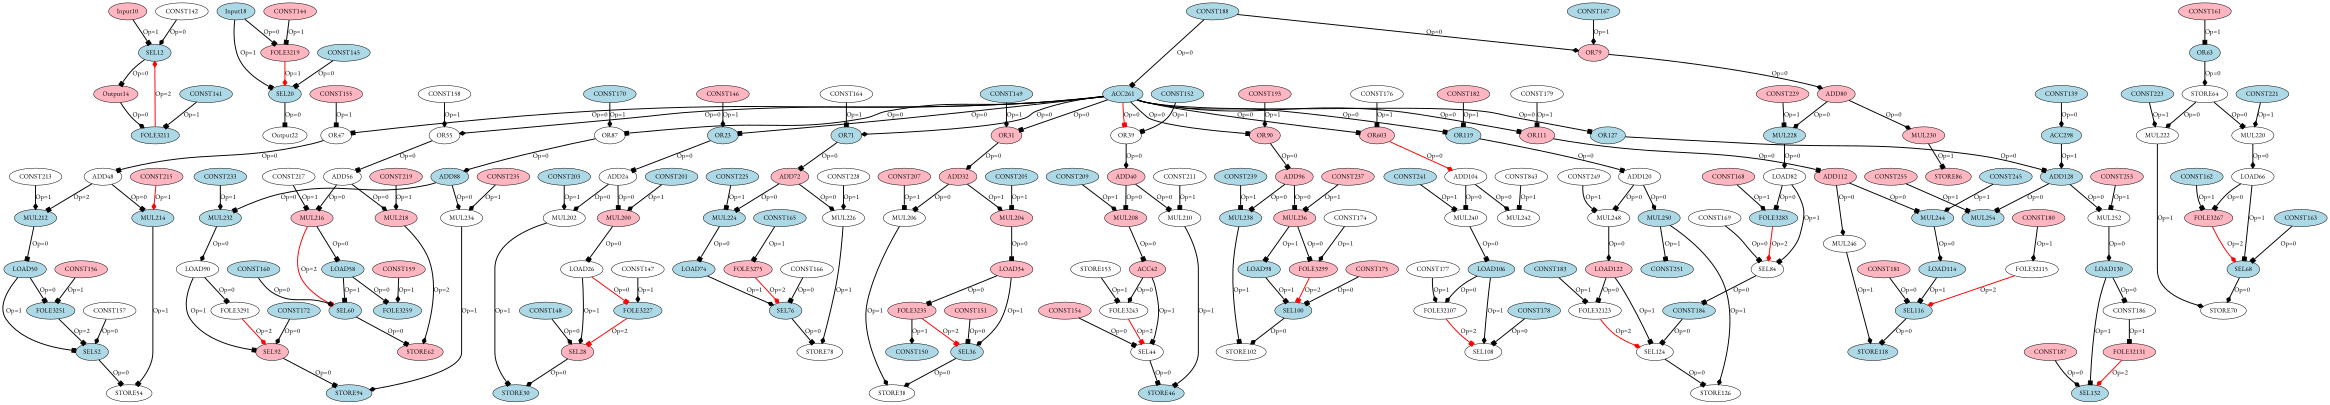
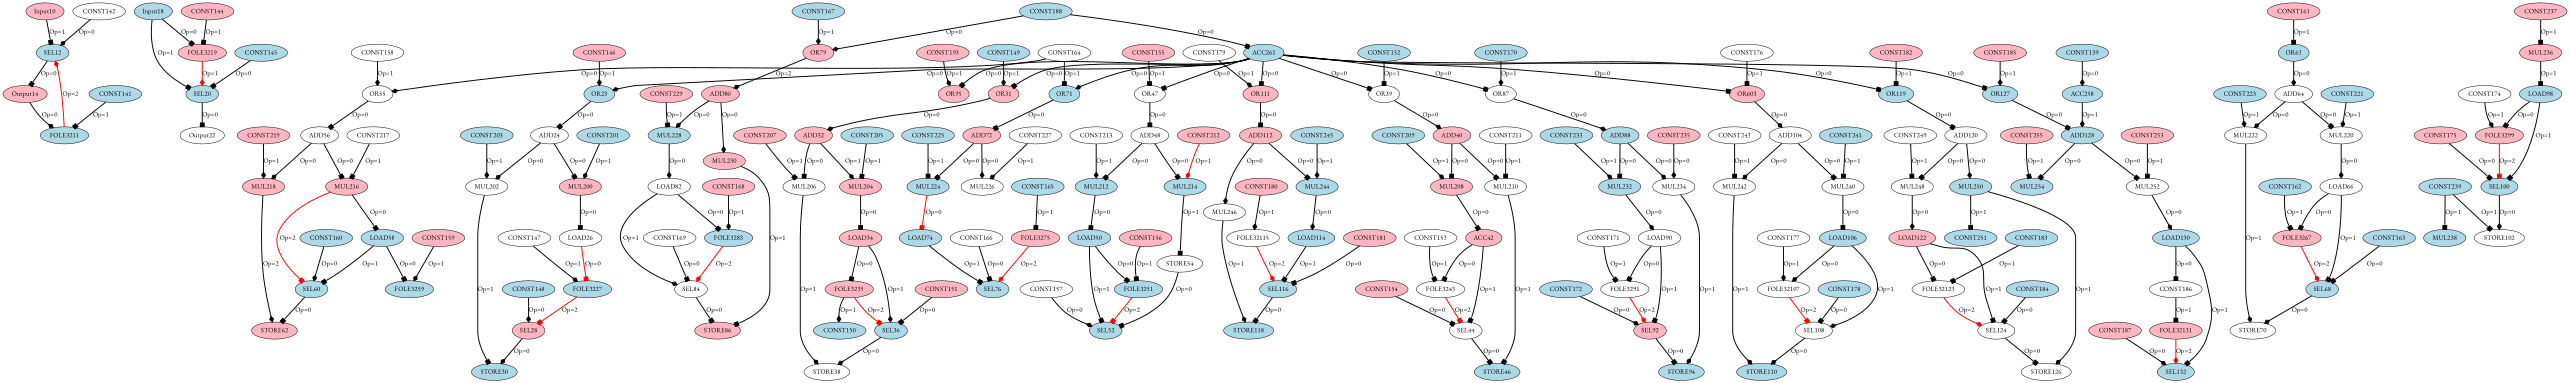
  digraph {
    fontname="EB Garamond"
    node [fillcolor=lightblue fontname="EB Garamond" opcode=CONST style=filled]
    edge [arrowhead=box color=black fontname="EB Garamond" operand=0 style=bold]
    Input10 [fillcolor=lightpink offset="0, 0" opcode=Input pattern="64, 7, 64, 16" ref_name=arg]
    SEL12 [opcode=SEL]
    FOLE3211 [opcode=FOLE32]
    Output14 [fillcolor=lightpink offset="0, 0" opcode=Output pattern="64, 7, 64, 16" ref_name=arg1]
    Input18 [offset="0, 4" opcode=Input pattern="64, 7, 64, 16" ref_name=arg]
    FOLE3219 [fillcolor=lightpink opcode=FOLE32]
    SEL20 [opcode=SEL]
    Output22 [fillcolor=white offset="0, 4" opcode=Output pattern="64, 7, 64, 16" ref_name=arg1]
    OR23 [opcode=OR]
    ADD24 [fillcolor=white opcode=ADD]
    MUL200 [fillcolor=lightpink opcode=MUL]
    MUL202 [fillcolor=white opcode=MUL]
    LOAD26 [cycles=112 fillcolor=white offset="0, 0" opcode=LOAD ref_name=arg]
    STORE30 [cycles=112 offset="0, 0" opcode=STORE ref_name=arg1]
    FOLE3227 [opcode=FOLE32]
    SEL28 [fillcolor=lightpink opcode=SEL]
    OR31 [fillcolor=lightpink opcode=OR]
    ADD32 [fillcolor=lightpink opcode=ADD]
    MUL204 [fillcolor=lightpink opcode=MUL]
    MUL206 [fillcolor=white opcode=MUL]
    LOAD34 [cycles=112 fillcolor=lightpink offset="0, 0" opcode=LOAD ref_name=arg]
    STORE38 [cycles=112 fillcolor=white offset="0, 0" opcode=STORE ref_name=arg1]
    FOLE3235 [fillcolor=lightpink opcode=FOLE32]
    SEL36 [opcode=SEL]
    CONST150 [value=0]
    OR39 [fillcolor=white opcode=OR]
    ADD40 [fillcolor=lightpink opcode=ADD]
    MUL208 [fillcolor=lightpink opcode=MUL]
    MUL210 [fillcolor=white opcode=MUL]
    n30 [cycles=112 fillcolor=lightpink label=ACC42 offset="0, 0" opcode=LOAD ref_name=arg]
    STORE46 [cycles=112 offset="0, 0" opcode=STORE ref_name=arg1]
    FOLE3243 [fillcolor=white opcode=FOLE32]
    SEL44 [fillcolor=white opcode=SEL]
    OR47 [fillcolor=white opcode=OR]
    ADD48 [fillcolor=white opcode=ADD]
    MUL212 [opcode=MUL]
    MUL214 [opcode=MUL]
    LOAD50 [cycles=112 offset="0, 0" opcode=LOAD ref_name=arg]
    STORE54 [cycles=112 fillcolor=white offset="0, 0" opcode=STORE ref_name=arg1]
    FOLE3251 [opcode=FOLE32]
    SEL52 [opcode=SEL]
    OR55 [fillcolor=white opcode=OR]
    ADD56 [fillcolor=white opcode=ADD]
    MUL216 [fillcolor=lightpink opcode=MUL]
    MUL218 [fillcolor=lightpink opcode=MUL]
    LOAD58 [cycles=112 offset="0, 0" opcode=LOAD ref_name=arg]
    SEL60 [opcode=SEL]
    STORE62 [cycles=112 fillcolor=lightpink offset="0, 0" opcode=STORE ref_name=arg1]
    FOLE3259 [opcode=FOLE32]
    OR63 [opcode=OR]
-   ADD64 [fillcolor=white opcode=ADD label=STORE64]
+   ADD64 [fillcolor=white opcode=ADD]
    MUL220 [fillcolor=white opcode=MUL]
    MUL222 [fillcolor=white opcode=MUL]
    LOAD66 [cycles=112 fillcolor=white offset="0, 0" opcode=LOAD ref_name=arg]
    STORE70 [cycles=112 fillcolor=white offset="0, 0" opcode=STORE ref_name=arg1]
    FOLE3267 [fillcolor=lightpink opcode=FOLE32]
    SEL68 [opcode=SEL]
    OR71 [opcode=OR]
    ADD72 [fillcolor=lightpink opcode=ADD]
    MUL224 [opcode=MUL]
    MUL226 [fillcolor=white opcode=MUL]
    LOAD74 [cycles=112 offset="0, 0" opcode=LOAD ref_name=arg]
-   STORE78 [cycles=112 fillcolor=white offset="0, 0" opcode=STORE ref_name=arg1]
    SEL76 [opcode=SEL]
    FOLE3275 [fillcolor=lightpink opcode=FOLE32]
    OR79 [fillcolor=lightpink opcode=OR]
    ADD80 [fillcolor=lightpink opcode=ADD]
    MUL228 [opcode=MUL]
    MUL230 [fillcolor=lightpink opcode=MUL]
    LOAD82 [cycles=112 fillcolor=white offset="0, 0" opcode=LOAD ref_name=arg]
    STORE86 [cycles=112 fillcolor=lightpink offset="0, 0" opcode=STORE ref_name=arg1]
    FOLE3283 [opcode=FOLE32]
    SEL84 [fillcolor=white opcode=SEL]
    OR87 [fillcolor=white opcode=OR]
    ADD88 [opcode=ADD]
    MUL232 [opcode=MUL]
    MUL234 [fillcolor=white opcode=MUL]
    LOAD90 [cycles=112 fillcolor=white offset="0, 0" opcode=LOAD ref_name=arg]
    STORE94 [cycles=112 offset="0, 0" opcode=STORE ref_name=arg1]
    FOLE3291 [fillcolor=white opcode=FOLE32]
    SEL92 [fillcolor=lightpink opcode=SEL]
-   OR95 [fillcolor=lightpink opcode=OR label=OR90]
-   ADD96 [fillcolor=lightpink opcode=ADD]
+   OR95 [fillcolor=lightpink opcode=OR]
    MUL236 [fillcolor=lightpink opcode=MUL]
    MUL238 [opcode=MUL]
    LOAD98 [cycles=112 offset="0, 0" opcode=LOAD ref_name=arg]
    STORE102 [cycles=112 fillcolor=white offset="0, 0" opcode=STORE ref_name=arg1]
    FOLE3299 [fillcolor=lightpink opcode=FOLE32]
    SEL100 [opcode=SEL]
    n90 [fillcolor=lightpink label=OR603 opcode=OR]
    ADD104 [fillcolor=white opcode=ADD]
    MUL240 [fillcolor=white opcode=MUL]
    MUL242 [fillcolor=white opcode=MUL]
    LOAD106 [cycles=112 offset="0, 0" opcode=LOAD ref_name=arg]
+   STORE110 [cycles=112 offset="0, 0" opcode=STORE ref_name=arg1]
    FOLE32107 [fillcolor=white opcode=FOLE32]
    SEL108 [fillcolor=white opcode=SEL]
    OR111 [fillcolor=lightpink opcode=OR]
    ADD112 [fillcolor=lightpink opcode=ADD]
    MUL244 [opcode=MUL]
    MUL246 [fillcolor=white opcode=MUL]
    LOAD114 [cycles=112 offset="0, 0" opcode=LOAD ref_name=arg]
    STORE118 [cycles=112 offset="0, 0" opcode=STORE ref_name=arg1]
    SEL116 [opcode=SEL]
    FOLE32115 [fillcolor=white opcode=FOLE32]
    OR119 [opcode=OR]
    ADD120 [fillcolor=white opcode=ADD]
    MUL248 [fillcolor=white opcode=MUL]
    MUL250 [opcode=MUL]
    LOAD122 [cycles=112 fillcolor=lightpink offset="0, 0" opcode=LOAD ref_name=arg]
    STORE126 [cycles=112 fillcolor=white offset="0, 0" opcode=STORE ref_name=arg1]
    CONST251 [value=4]
    FOLE32123 [fillcolor=white opcode=FOLE32]
    SEL124 [fillcolor=white opcode=SEL]
    OR127 [opcode=OR]
    ADD128 [opcode=ADD]
    MUL252 [fillcolor=white opcode=MUL]
    MUL254 [opcode=MUL]
    LOAD130 [cycles=112 offset="0, 0" opcode=LOAD ref_name=arg]
    SEL132 [opcode=SEL]
    CONST186 [fillcolor=white value=0]
    FOLE32131 [fillcolor=lightpink opcode=FOLE32]
    CONST139 [value=112]
-   ACC258 [acc_first=0 acc_params="0, 16, 7, 1" opcode=ACC label=ACC298]
+   ACC258 [acc_first=0 acc_params="0, 16, 7, 1" opcode=ACC]
    CONST141 [value=0]
    CONST142 [fillcolor=white value=0]
    CONST144 [fillcolor=lightpink value=0]
    CONST145 [value=0]
    CONST146 [fillcolor=lightpink value=2]
    CONST147 [fillcolor=white value=0]
    CONST148 [value=0]
    CONST149 [value=3]
    CONST151 [fillcolor=lightpink value=0]
    CONST152 [value=4]
-   CONST153 [fillcolor=white value=0 label=STORE153]
+   CONST153 [fillcolor=white value=0]
    CONST154 [fillcolor=lightpink value=0]
    CONST155 [fillcolor=lightpink value=5]
    CONST156 [fillcolor=lightpink value=0]
    CONST157 [fillcolor=white value=0]
    CONST158 [fillcolor=white value=6]
    CONST159 [fillcolor=lightpink value=0]
    CONST160 [value=0]
    CONST161 [fillcolor=lightpink value=7]
    CONST162 [value=0]
    CONST163 [value=0]
    CONST164 [fillcolor=white value=8]
    CONST165 [value=0]
    CONST166 [fillcolor=white value=0]
    CONST167 [value=9]
    CONST168 [fillcolor=lightpink value=0]
    CONST169 [fillcolor=white value=0]
    CONST170 [value=10]
+   CONST171 [fillcolor=white value=0]
    CONST172 [value=0]
    n155 [fillcolor=lightpink label=CONST193 value=11]
    CONST174 [fillcolor=white value=0]
    CONST175 [fillcolor=lightpink value=0]
    CONST176 [fillcolor=white value=12]
    CONST177 [fillcolor=white value=0]
    CONST178 [value=0]
    CONST179 [fillcolor=white value=13]
    CONST180 [fillcolor=lightpink value=0]
    CONST181 [fillcolor=lightpink value=0]
    CONST182 [fillcolor=lightpink value=14]
    CONST183 [value=0]
    CONST184 [value=0]
+   CONST185 [fillcolor=lightpink value=15]
    CONST187 [fillcolor=lightpink value=0]
    CONST188 [value=16]
    ACC261 [acc_first=0 acc_params="0, 7, 1, 16" opcode=ACC]
    CONST201 [value=4]
    CONST203 [value=4]
    CONST205 [value=4]
    CONST207 [fillcolor=lightpink value=4]
    CONST209 [value=4]
    CONST211 [fillcolor=white value=4]
    CONST213 [fillcolor=white value=4]
-   CONST215 [fillcolor=lightpink value=4]
+   CONST215 [fillcolor=lightpink value=4 label=CONST212]
    CONST217 [fillcolor=white value=4]
    CONST219 [fillcolor=lightpink value=4]
    CONST221 [value=4]
    CONST223 [value=4]
    CONST225 [value=4]
-   CONST227 [fillcolor=white value=4 label=CONST228]
+   CONST227 [fillcolor=white value=4]
    CONST229 [fillcolor=lightpink value=4]
    CONST233 [value=4]
    CONST235 [fillcolor=lightpink value=4]
    CONST237 [fillcolor=lightpink value=4]
    CONST239 [value=4]
    CONST241 [value=4]
-   CONST243 [fillcolor=white value=4 label=CONST843]
+   CONST243 [fillcolor=white value=4]
    CONST245 [value=4]
    CONST249 [fillcolor=white value=4]
    CONST253 [fillcolor=lightpink value=4]
    CONST255 [fillcolor=lightpink value=4]
    Input10 -> SEL12 [label="Op=1" operand=1]
    SEL12 -> Output14 [label="Op=0"]
    FOLE3211 -> SEL12 [arrowhead=diamond color=red label="Op=2" operand=2]
    Output14 -> FOLE3211 [arrowhead=diamond label="Op=0"]
    Input18 -> FOLE3219 [label="Op=0"]
    Input18 -> SEL20 [label="Op=1" operand=1]
    FOLE3219 -> SEL20 [arrowhead=diamond color=red label="Op=1" operand=2]
    SEL20 -> Output22 [label="Op=0"]
    OR23 -> ADD24 [label="Op=0"]
    ADD24 -> MUL200 [label="Op=0"]
    ADD24 -> MUL202 [arrowhead=diamond label="Op=0"]
    MUL200 -> LOAD26 [label="Op=0"]
    MUL202 -> STORE30 [label="Op=1" operand=1]
    LOAD26 -> FOLE3227 [color=red label="Op=0"]
-   LOAD26 -> SEL28 [arrowhead=diamond label="Op=1" operand=1]
    FOLE3227 -> SEL28 [color=red label="Op=2" operand=2]
    SEL28 -> STORE30 [arrowhead=diamond label="Op=0"]
    OR31 -> ADD32 [arrowhead=diamond label="Op=0"]
    ADD32 -> MUL204 [arrowhead=diamond label="Op=1"]
    ADD32 -> MUL206 [label="Op=0"]
    MUL204 -> LOAD34 [label="Op=0"]
    MUL206 -> STORE38 [arrowhead=diamond label="Op=1" operand=1]
    LOAD34 -> FOLE3235 [label="Op=0"]
    LOAD34 -> SEL36 [arrowhead=diamond label="Op=1" operand=1]
    FOLE3235 -> SEL36 [color=red label="Op=2" operand=2]
    FOLE3235 -> CONST150 [arrowhead=diamond label="Op=1" operand=1]
    SEL36 -> STORE38 [arrowhead=diamond label="Op=0"]
    OR39 -> ADD40 [arrowhead=diamond label="Op=0"]
    ADD40 -> MUL208 [label="Op=0"]
    ADD40 -> MUL210 [label="Op=0"]
    MUL208 -> n30 [label="Op=0"]
    MUL210 -> STORE46 [label="Op=1" operand=1]
-   n30 -> FOLE3243 [arrowhead=diamond label="Op=0"]
+   n30 -> FOLE3243 [label="Op=0"]
    n30 -> SEL44 [label="Op=1" operand=1]
    FOLE3243 -> SEL44 [color=red label="Op=2" operand=2]
    SEL44 -> STORE46 [label="Op=0"]
    OR47 -> ADD48 [label="Op=0"]
-   ADD48 -> MUL212 [label="Op=2"]
+   ADD48 -> MUL212 [label="Op=0"]
    ADD48 -> MUL214 [label="Op=0"]
    MUL212 -> LOAD50 [label="Op=0"]
    MUL214 -> STORE54 [label="Op=1" operand=1]
    LOAD50 -> FOLE3251 [label="Op=0"]
    LOAD50 -> SEL52 [label="Op=1" operand=1]
-   FOLE3251 -> SEL52 [label="Op=2" operand=2]
-   SEL52 -> STORE54 [label="Op=0"]
+   FOLE3251 -> SEL52 [color=red label="Op=2" operand=2]
+   STORE54 -> SEL52 [label="Op=0"]
    OR55 -> ADD56 [label="Op=0"]
    ADD56 -> MUL216 [label="Op=0"]
    ADD56 -> MUL218 [arrowhead=diamond label="Op=0"]
    MUL216 -> LOAD58 [label="Op=0"]
    MUL216 -> SEL60 [color=red label="Op=2" operand=2]
    MUL218 -> STORE62 [arrowhead=diamond label="Op=2" operand=1]
    LOAD58 -> SEL60 [label="Op=1" operand=1]
    LOAD58 -> FOLE3259 [label="Op=0"]
    SEL60 -> STORE62 [label="Op=0"]
    OR63 -> ADD64 [arrowhead=diamond label="Op=0"]
    ADD64 -> MUL220 [label="Op=0"]
    ADD64 -> MUL222 [arrowhead=diamond label="Op=0"]
    MUL220 -> LOAD66 [arrowhead=diamond label="Op=0"]
    MUL222 -> STORE70 [arrowhead=diamond label="Op=1" operand=1]
    LOAD66 -> FOLE3267 [label="Op=0"]
    LOAD66 -> SEL68 [label="Op=1" operand=1]
    FOLE3267 -> SEL68 [arrowhead=diamond color=red label="Op=2" operand=2]
    SEL68 -> STORE70 [arrowhead=diamond label="Op=0"]
    OR71 -> ADD72 [label="Op=0"]
    ADD72 -> MUL224 [label="Op=0"]
    ADD72 -> MUL226 [arrowhead=diamond label="Op=0"]
-   MUL224 -> LOAD74 [label="Op=0"]
-   MUL226 -> STORE78 [arrowhead=diamond label="Op=1" operand=1]
-   LOAD74 -> SEL76 [arrowhead=diamond label="Op=1" operand=1]
-   SEL76 -> STORE78 [label="Op=0"]
+   MUL224 -> LOAD74 [color=red label="Op=0"]
+   LOAD74 -> SEL76 [label="Op=1" operand=1]
    FOLE3275 -> SEL76 [arrowhead=diamond color=red label="Op=2" operand=2]
-   OR79 -> ADD80 [arrowhead=diamond label="Op=0"]
+   OR79 -> ADD80 [arrowhead=diamond label="Op=2"]
    ADD80 -> MUL228 [arrowhead=diamond label="Op=0"]
    ADD80 -> MUL230 [arrowhead=diamond label="Op=0"]
    MUL228 -> LOAD82 [arrowhead=diamond label="Op=0"]
    MUL230 -> STORE86 [label="Op=1" operand=1]
    LOAD82 -> FOLE3283 [label="Op=0"]
-   LOAD82 -> SEL84 [label="Op=1" operand=1]
+   LOAD82 -> SEL84 [arrowhead=diamond label="Op=1" operand=1]
    FOLE3283 -> SEL84 [arrowhead=diamond color=red label="Op=2" operand=2]
-   SEL84 -> CONST184 [label="Op=0"]
+   SEL84 -> STORE86 [label="Op=0"]
    OR87 -> ADD88 [arrowhead=diamond label="Op=0"]
    ADD88 -> MUL232 [label="Op=0"]
    ADD88 -> MUL234 [arrowhead=diamond label="Op=0"]
    MUL232 -> LOAD90 [arrowhead=diamond label="Op=0"]
    MUL234 -> STORE94 [arrowhead=diamond label="Op=1" operand=1]
    LOAD90 -> FOLE3291 [label="Op=0"]
    LOAD90 -> SEL92 [label="Op=1" operand=1]
    FOLE3291 -> SEL92 [arrowhead=diamond color=red label="Op=2" operand=2]
    SEL92 -> STORE94 [label="Op=0"]
-   OR95 -> ADD96 [label="Op=0"]
-   ADD96 -> MUL236 [label="Op=0"]
-   ADD96 -> MUL238 [label="Op=0"]
    MUL236 -> LOAD98 [label="Op=1"]
-   MUL238 -> STORE102 [label="Op=1" operand=1]
-   MUL236 -> FOLE3299 [label="Op=0"]
+   CONST239 -> STORE102 [label="Op=1" operand=1]
+   LOAD98 -> FOLE3299 [label="Op=0"]
    LOAD98 -> SEL100 [label="Op=1" operand=1]
    FOLE3299 -> SEL100 [color=red label="Op=2" operand=2]
    SEL100 -> STORE102 [arrowhead=diamond label="Op=0"]
-   n90 -> ADD104 [arrowhead=diamond color=red label="Op=0"]
+   n90 -> ADD104 [arrowhead=diamond label="Op=0"]
    ADD104 -> MUL240 [label="Op=0"]
    ADD104 -> MUL242 [arrowhead=diamond label="Op=0"]
    MUL240 -> LOAD106 [label="Op=0"]
+   MUL242 -> STORE110 [arrowhead=diamond label="Op=1" operand=1]
    LOAD106 -> FOLE32107 [arrowhead=diamond label="Op=0"]
    LOAD106 -> SEL108 [arrowhead=diamond label="Op=1" operand=1]
    FOLE32107 -> SEL108 [color=red label="Op=2" operand=2]
+   SEL108 -> STORE110 [arrowhead=diamond label="Op=0"]
    OR111 -> ADD112 [label="Op=0"]
    ADD112 -> MUL244 [label="Op=0"]
    ADD112 -> MUL246 [arrowhead=diamond label="Op=0"]
    MUL244 -> LOAD114 [arrowhead=diamond label="Op=0"]
    MUL246 -> STORE118 [arrowhead=diamond label="Op=1" operand=1]
    LOAD114 -> SEL116 [label="Op=1" operand=1]
    SEL116 -> STORE118 [label="Op=0"]
    FOLE32115 -> SEL116 [arrowhead=diamond color=red label="Op=2" operand=2]
    OR119 -> ADD120 [label="Op=0"]
    ADD120 -> MUL248 [label="Op=0"]
    ADD120 -> MUL250 [arrowhead=diamond label="Op=0"]
    MUL248 -> LOAD122 [arrowhead=diamond label="Op=0"]
    MUL250 -> STORE126 [arrowhead=diamond label="Op=1" operand=1]
    MUL250 -> CONST251 [label="Op=1" operand=1]
    LOAD122 -> FOLE32123 [label="Op=0"]
    LOAD122 -> SEL124 [label="Op=1" operand=1]
    FOLE32123 -> SEL124 [arrowhead=diamond color=red label="Op=2" operand=2]
    SEL124 -> STORE126 [label="Op=0"]
    OR127 -> ADD128 [label="Op=0"]
    ADD128 -> MUL252 [label="Op=0"]
    ADD128 -> MUL254 [label="Op=0"]
    MUL252 -> LOAD130 [arrowhead=diamond label="Op=0"]
    LOAD130 -> SEL132 [label="Op=1" operand=1]
    LOAD130 -> CONST186 [label="Op=0"]
    CONST186 -> FOLE32131 [label="Op=1" operand=1]
    FOLE32131 -> SEL132 [arrowhead=diamond color=red label="Op=2" operand=2]
    CONST139 -> ACC258 [arrowhead=diamond label="Op=0"]
    ACC258 -> ADD128 [arrowhead=diamond label="Op=1" operand=1]
    CONST141 -> FOLE3211 [label="Op=1" operand=1]
    CONST142 -> SEL12 [arrowhead=diamond label="Op=0"]
    CONST144 -> FOLE3219 [label="Op=1" operand=1]
    CONST145 -> SEL20 [label="Op=0"]
    CONST146 -> OR23 [arrowhead=diamond label="Op=1" operand=1]
    CONST147 -> FOLE3227 [arrowhead=diamond label="Op=1" operand=1]
    CONST148 -> SEL28 [arrowhead=diamond label="Op=0"]
    CONST149 -> OR31 [arrowhead=diamond label="Op=1" operand=1]
    CONST151 -> SEL36 [label="Op=0"]
    CONST152 -> OR39 [label="Op=1" operand=1]
    CONST153 -> FOLE3243 [label="Op=1" operand=1]
    CONST154 -> SEL44 [label="Op=0"]
    CONST155 -> OR47 [label="Op=1" operand=1]
    CONST156 -> FOLE3251 [label="Op=1" operand=1]
    CONST157 -> SEL52 [arrowhead=diamond label="Op=0"]
    CONST158 -> OR55 [arrowhead=diamond label="Op=1" operand=1]
    CONST159 -> FOLE3259 [arrowhead=diamond label="Op=1" operand=1]
    CONST160 -> SEL60 [arrowhead=diamond label="Op=0"]
    CONST161 -> OR63 [label="Op=1" operand=1]
    CONST162 -> FOLE3267 [label="Op=1" operand=1]
    CONST163 -> SEL68 [label="Op=0"]
    CONST164 -> OR71 [label="Op=1" operand=1]
    CONST165 -> FOLE3275 [label="Op=1" operand=1]
    CONST166 -> SEL76 [label="Op=0"]
    CONST167 -> OR79 [arrowhead=diamond label="Op=1" operand=1]
    CONST168 -> FOLE3283 [arrowhead=diamond label="Op=1" operand=1]
    CONST169 -> SEL84 [label="Op=0"]
    CONST170 -> OR87 [arrowhead=diamond label="Op=1" operand=1]
+   CONST171 -> FOLE3291 [label="Op=1" operand=1]
    CONST172 -> SEL92 [arrowhead=diamond label="Op=0"]
    n155 -> OR95 [arrowhead=diamond label="Op=1" operand=1]
    CONST174 -> FOLE3299 [arrowhead=diamond label="Op=1" operand=1]
    CONST175 -> SEL100 [label="Op=0"]
    CONST176 -> n90 [label="Op=1" operand=1]
    CONST177 -> FOLE32107 [arrowhead=diamond label="Op=1" operand=1]
    CONST178 -> SEL108 [label="Op=0"]
-   CONST179 -> OR111 [label="Op=1" operand=1]
+   CONST179 -> OR111 [arrowhead=diamond label="Op=1" operand=1]
    CONST180 -> FOLE32115 [arrowhead=diamond label="Op=1" operand=1]
    CONST181 -> SEL116 [label="Op=0"]
    CONST182 -> OR119 [label="Op=1" operand=1]
    CONST183 -> FOLE32123 [label="Op=1" operand=1]
    CONST184 -> SEL124 [label="Op=0"]
+   CONST185 -> OR127 [arrowhead=diamond label="Op=1" operand=1]
    CONST187 -> SEL132 [arrowhead=diamond label="Op=0"]
    CONST188 -> OR79 [arrowhead=diamond label="Op=0"]
    CONST188 -> ACC261 [label="Op=0"]
-   ACC261 -> OR23 [label="Op=0"]
+   ACC261 -> OR23 [arrowhead=diamond label="Op=0"]
    ACC261 -> OR31 [label="Op=0"]
-   ACC261 -> OR39 [color=red label="Op=0"]
+   ACC261 -> OR39 [label="Op=0"]
    ACC261 -> OR47 [label="Op=0"]
-   ACC261 -> OR55 [arrowhead=diamond label="Op=0"]
+   CONST164 -> OR55 [arrowhead=diamond label="Op=0"]
    ACC261 -> OR71 [arrowhead=diamond label="Op=0"]
    ACC261 -> OR87 [label="Op=0"]
    ACC261 -> OR95 [label="Op=0"]
    ACC261 -> n90 [label="Op=0"]
    ACC261 -> OR111 [label="Op=0"]
    ACC261 -> OR119 [label="Op=0"]
    ACC261 -> OR127 [label="Op=0"]
    CONST201 -> MUL200 [arrowhead=diamond label="Op=1" operand=1]
    CONST203 -> MUL202 [arrowhead=diamond label="Op=1" operand=1]
    CONST205 -> MUL204 [label="Op=1" operand=1]
    CONST207 -> MUL206 [label="Op=1" operand=1]
    CONST209 -> MUL208 [arrowhead=diamond label="Op=1" operand=1]
    CONST211 -> MUL210 [label="Op=1" operand=1]
    CONST213 -> MUL212 [arrowhead=diamond label="Op=1" operand=1]
    CONST215 -> MUL214 [arrowhead=diamond color=red label="Op=1" operand=1]
    CONST217 -> MUL216 [label="Op=1" operand=1]
    CONST219 -> MUL218 [arrowhead=diamond label="Op=1" operand=1]
    CONST221 -> MUL220 [arrowhead=diamond label="Op=1" operand=1]
    CONST223 -> MUL222 [arrowhead=diamond label="Op=1" operand=1]
    CONST225 -> MUL224 [label="Op=1" operand=1]
    CONST227 -> MUL226 [arrowhead=diamond label="Op=1" operand=1]
    CONST229 -> MUL228 [label="Op=1" operand=1]
    CONST233 -> MUL232 [arrowhead=diamond label="Op=1" operand=1]
-   CONST235 -> MUL234 [arrowhead=diamond label="Op=1" operand=1]
+   CONST235 -> MUL234 [arrowhead=diamond label="Op=0" operand=1]
    CONST237 -> MUL236 [label="Op=1" operand=1]
    CONST239 -> MUL238 [label="Op=1" operand=1]
    CONST241 -> MUL240 [label="Op=1" operand=1]
    CONST243 -> MUL242 [label="Op=1" operand=1]
    CONST245 -> MUL244 [arrowhead=diamond label="Op=1" operand=1]
    CONST249 -> MUL248 [label="Op=1" operand=1]
    CONST253 -> MUL252 [label="Op=1" operand=1]
    CONST255 -> MUL254 [label="Op=1" operand=1]
  }
